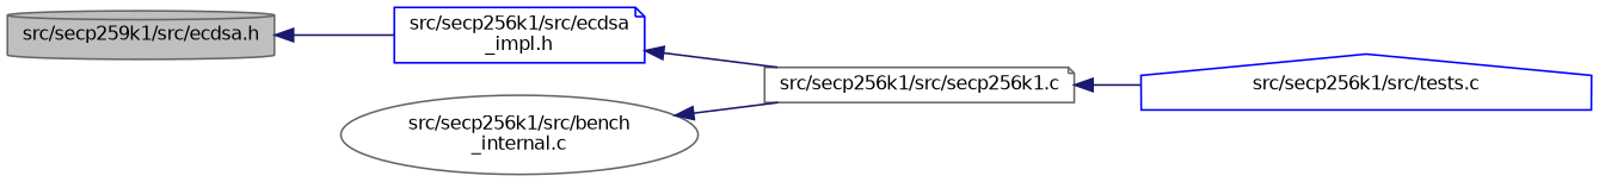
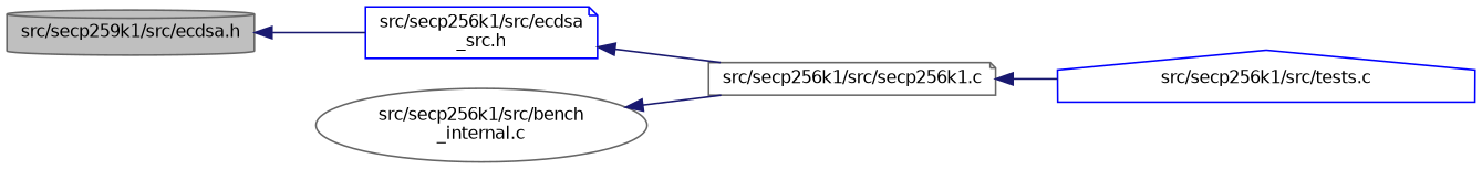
  digraph {
    rankdir=LR
    node [color=gray40 fillcolor=white fontname=Helvetica fontsize=10 shape=note style=filled]
    edge [color=midnightblue dir=back fontname=Helvetica fontsize=10 labelfontname=Helvetica labelfontsize=10 style=solid]
    n1 [fillcolor=grey75 fontcolor=black height=0.2 label="src/secp259k1/src/ecdsa.h" shape=cylinder width=0.4]
-   n2 [color=blue height=0.2 label="src/secp256k1/src/ecdsa\l_impl.h" width=0.4]
+   n2 [color=blue height=0.2 label="src/secp256k1/src/ecdsa\l_src.h" width=0.4]
    n3 [height=0.2 label="src/secp256k1/src/secp256k1.c" width=0.4]
    n4 [color=blue height=0.2 label="src/secp256k1/src/tests.c" shape=house width=0.4]
    n5 [height=0.2 label="src/secp256k1/src/bench\l_internal.c" shape=ellipse width=0.4]
    n1 -> n2
    n2 -> n3
    n3 -> n4
    n5 -> n3
  }
